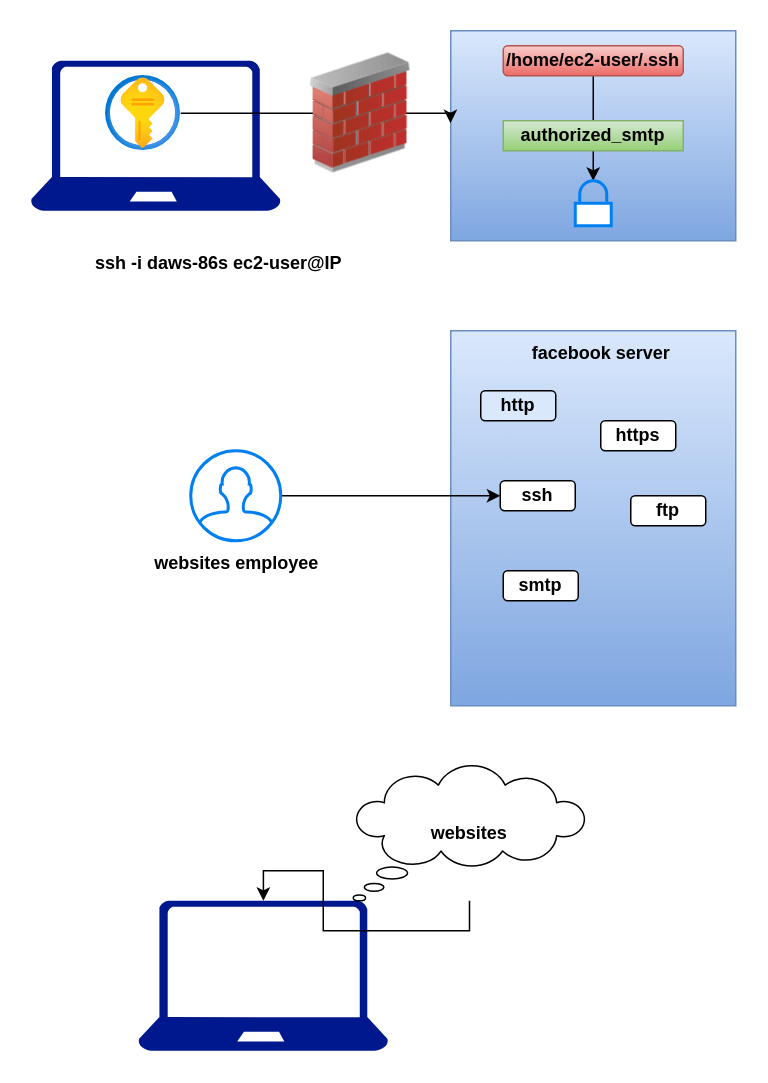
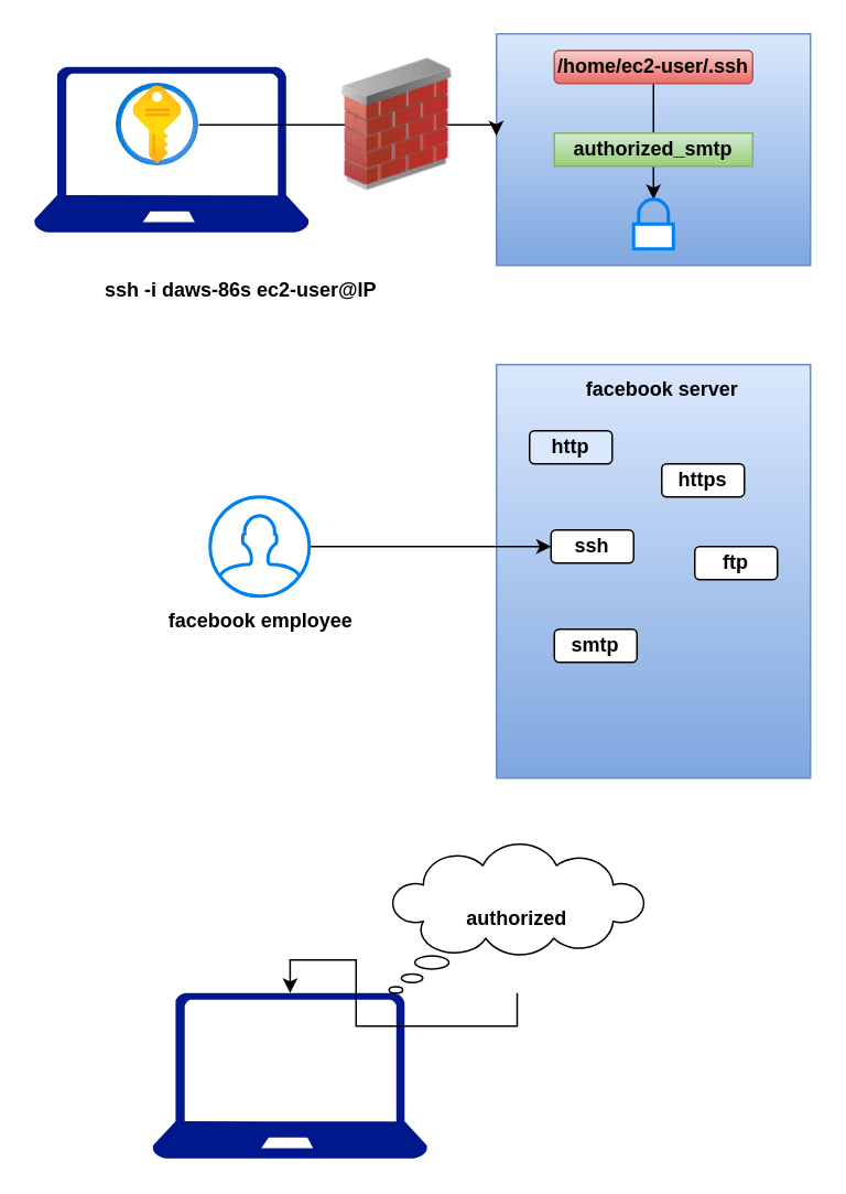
  <mxCell id="0" />
  <mxCell id="1" parent="0" />
  <mxCell id="2" value="" style="rounded=0;whiteSpace=wrap;html=1;fillColor=#dae8fc;gradientColor=#7ea6e0;strokeColor=#6c8ebf;" vertex="1" parent="1"><mxGeometry x="300" y="20" width="190" height="140" as="geometry" /></mxCell>
  <mxCell id="3" value="" style="edgeStyle=orthogonalEdgeStyle;rounded=0;orthogonalLoop=1;jettySize=auto;html=1;" edge="1" parent="1" source="4" target="6"><mxGeometry relative="1" as="geometry" /></mxCell>
  <mxCell id="4" value="&lt;b&gt;/home/ec2-user/.ssh&lt;/b&gt;" style="rounded=1;whiteSpace=wrap;html=1;fillColor=#f8cecc;gradientColor=#ea6b66;strokeColor=#b85450;" vertex="1" parent="1"><mxGeometry x="335" y="30" width="120" height="20" as="geometry" /></mxCell>
  <mxCell id="5" value="&lt;b&gt;authorized_smtp&lt;/b&gt;" style="rounded=0;whiteSpace=wrap;html=1;fillColor=#d5e8d4;gradientColor=#97d077;strokeColor=#82b366;" vertex="1" parent="1"><mxGeometry x="335" y="80" width="120" height="20" as="geometry" /></mxCell>
  <mxCell id="6" value="" style="html=1;verticalLabelPosition=bottom;align=center;labelBackgroundColor=#ffffff;verticalAlign=top;strokeWidth=2;strokeColor=#0080F0;shadow=0;dashed=0;shape=mxgraph.ios7.icons.locked;" vertex="1" parent="1"><mxGeometry x="383" y="120" width="24" height="30" as="geometry" /></mxCell>
  <mxCell id="7" value="" style="sketch=0;aspect=fixed;pointerEvents=1;shadow=0;dashed=0;html=1;strokeColor=none;labelPosition=center;verticalLabelPosition=bottom;verticalAlign=top;align=center;fillColor=#00188D;shape=mxgraph.azure.laptop" vertex="1" parent="1"><mxGeometry x="20" y="40" width="166.66" height="100" as="geometry" /></mxCell>
  <mxCell id="8" value="" style="image;aspect=fixed;html=1;points=[];align=center;fontSize=12;image=img/lib/azure2/security/Key_Vaults.svg;" vertex="1" parent="1"><mxGeometry x="70" y="50" width="50" height="50" as="geometry" /></mxCell>
  <mxCell id="9" value="&lt;b&gt;ssh -i daws-86s ec2-user@IP&lt;/b&gt;" style="text;html=1;align=center;verticalAlign=middle;resizable=0;points=[];autosize=1;strokeColor=none;fillColor=none;" vertex="1" parent="1"><mxGeometry x="50" y="160" width="190" height="30" as="geometry" /></mxCell>
  <mxCell id="10" style="edgeStyle=orthogonalEdgeStyle;rounded=0;orthogonalLoop=1;jettySize=auto;html=1;entryX=-0.001;entryY=0.44;entryDx=0;entryDy=0;entryPerimeter=0;" edge="1" parent="1" source="8" target="2"><mxGeometry relative="1" as="geometry"><Array as="points"><mxPoint x="300" y="75" /></Array></mxGeometry></mxCell>
  <mxCell id="11" value="" style="image;html=1;image=img/lib/clip_art/networking/Firewall_02_128x128.png" vertex="1" parent="1"><mxGeometry x="200" y="35" width="80" height="80" as="geometry" /></mxCell>
  <mxCell id="12" value="" style="rounded=0;whiteSpace=wrap;html=1;fillColor=#dae8fc;gradientColor=#7ea6e0;strokeColor=#6c8ebf;" vertex="1" parent="1"><mxGeometry x="300" y="220" width="190" height="250" as="geometry" /></mxCell>
  <mxCell id="13" value="&lt;b&gt;http&lt;/b&gt;" style="rounded=1;whiteSpace=wrap;html=1;fillColor=#dae8fc;" vertex="1" parent="1"><mxGeometry x="320" y="260" width="50" height="20" as="geometry" /></mxCell>
  <mxCell id="14" value="&lt;b&gt;https&lt;/b&gt;" style="rounded=1;whiteSpace=wrap;html=1;" vertex="1" parent="1"><mxGeometry x="400" y="280" width="50" height="20" as="geometry" /></mxCell>
  <mxCell id="15" value="&lt;b&gt;ftp&lt;/b&gt;" style="rounded=1;whiteSpace=wrap;html=1;" vertex="1" parent="1"><mxGeometry x="420" y="330" width="50" height="20" as="geometry" /></mxCell>
  <mxCell id="16" value="&lt;b&gt;smtp&lt;/b&gt;" style="rounded=1;whiteSpace=wrap;html=1;" vertex="1" parent="1"><mxGeometry x="335" y="380" width="50" height="20" as="geometry" /></mxCell>
  <mxCell id="17" value="&lt;b&gt;facebook server&lt;/b&gt;" style="text;html=1;align=center;verticalAlign=middle;resizable=0;points=[];autosize=1;strokeColor=none;fillColor=none;" vertex="1" parent="1"><mxGeometry x="340" y="220" width="120" height="30" as="geometry" /></mxCell>
  <mxCell id="18" value="&lt;b&gt;ssh&lt;/b&gt;" style="rounded=1;whiteSpace=wrap;html=1;" vertex="1" parent="1"><mxGeometry x="333" y="320" width="50" height="20" as="geometry" /></mxCell>
  <mxCell id="19" style="edgeStyle=orthogonalEdgeStyle;rounded=0;orthogonalLoop=1;jettySize=auto;html=1;entryX=0;entryY=0.5;entryDx=0;entryDy=0;" edge="1" parent="1" source="20" target="18"><mxGeometry relative="1" as="geometry" /></mxCell>
  <mxCell id="20" value="" style="html=1;verticalLabelPosition=bottom;align=center;labelBackgroundColor=#ffffff;verticalAlign=top;strokeWidth=2;strokeColor=#0080F0;shadow=0;dashed=0;shape=mxgraph.ios7.icons.user;" vertex="1" parent="1"><mxGeometry x="126.66" y="300" width="60" height="60" as="geometry" /></mxCell>
- <mxCell id="21" value="&lt;b&gt;websites employee&lt;/b&gt;" style="text;html=1;align=center;verticalAlign=middle;resizable=0;points=[];autosize=1;strokeColor=none;fillColor=none;" vertex="1" parent="1"><mxGeometry x="91.66" y="360" width="130" height="30" as="geometry" /></mxCell>
+ <mxCell id="21" value="&lt;b&gt;facebook employee&lt;/b&gt;" style="text;html=1;align=center;verticalAlign=middle;resizable=0;points=[];autosize=1;strokeColor=none;fillColor=none;" vertex="1" parent="1"><mxGeometry x="91.66" y="360" width="130" height="30" as="geometry" /></mxCell>
  <mxCell id="22" value="" style="sketch=0;aspect=fixed;pointerEvents=1;shadow=0;dashed=0;html=1;strokeColor=none;labelPosition=center;verticalLabelPosition=bottom;verticalAlign=top;align=center;fillColor=#00188D;shape=mxgraph.azure.laptop" vertex="1" parent="1"><mxGeometry x="91.66" y="600" width="166.66" height="100" as="geometry" /></mxCell>
  <mxCell id="23" style="edgeStyle=orthogonalEdgeStyle;rounded=0;orthogonalLoop=1;jettySize=auto;html=1;" edge="1" parent="1" source="24" target="22"><mxGeometry relative="1" as="geometry" /></mxCell>
- <mxCell id="24" value="&lt;b&gt;websites&lt;/b&gt;" style="whiteSpace=wrap;html=1;shape=mxgraph.basic.cloud_callout" vertex="1" parent="1"><mxGeometry x="235" y="510" width="155" height="90" as="geometry" /></mxCell>
+ <mxCell id="24" value="&lt;b&gt;authorized&lt;/b&gt;" style="whiteSpace=wrap;html=1;shape=mxgraph.basic.cloud_callout" vertex="1" parent="1"><mxGeometry x="235" y="510" width="155" height="90" as="geometry" /></mxCell>
